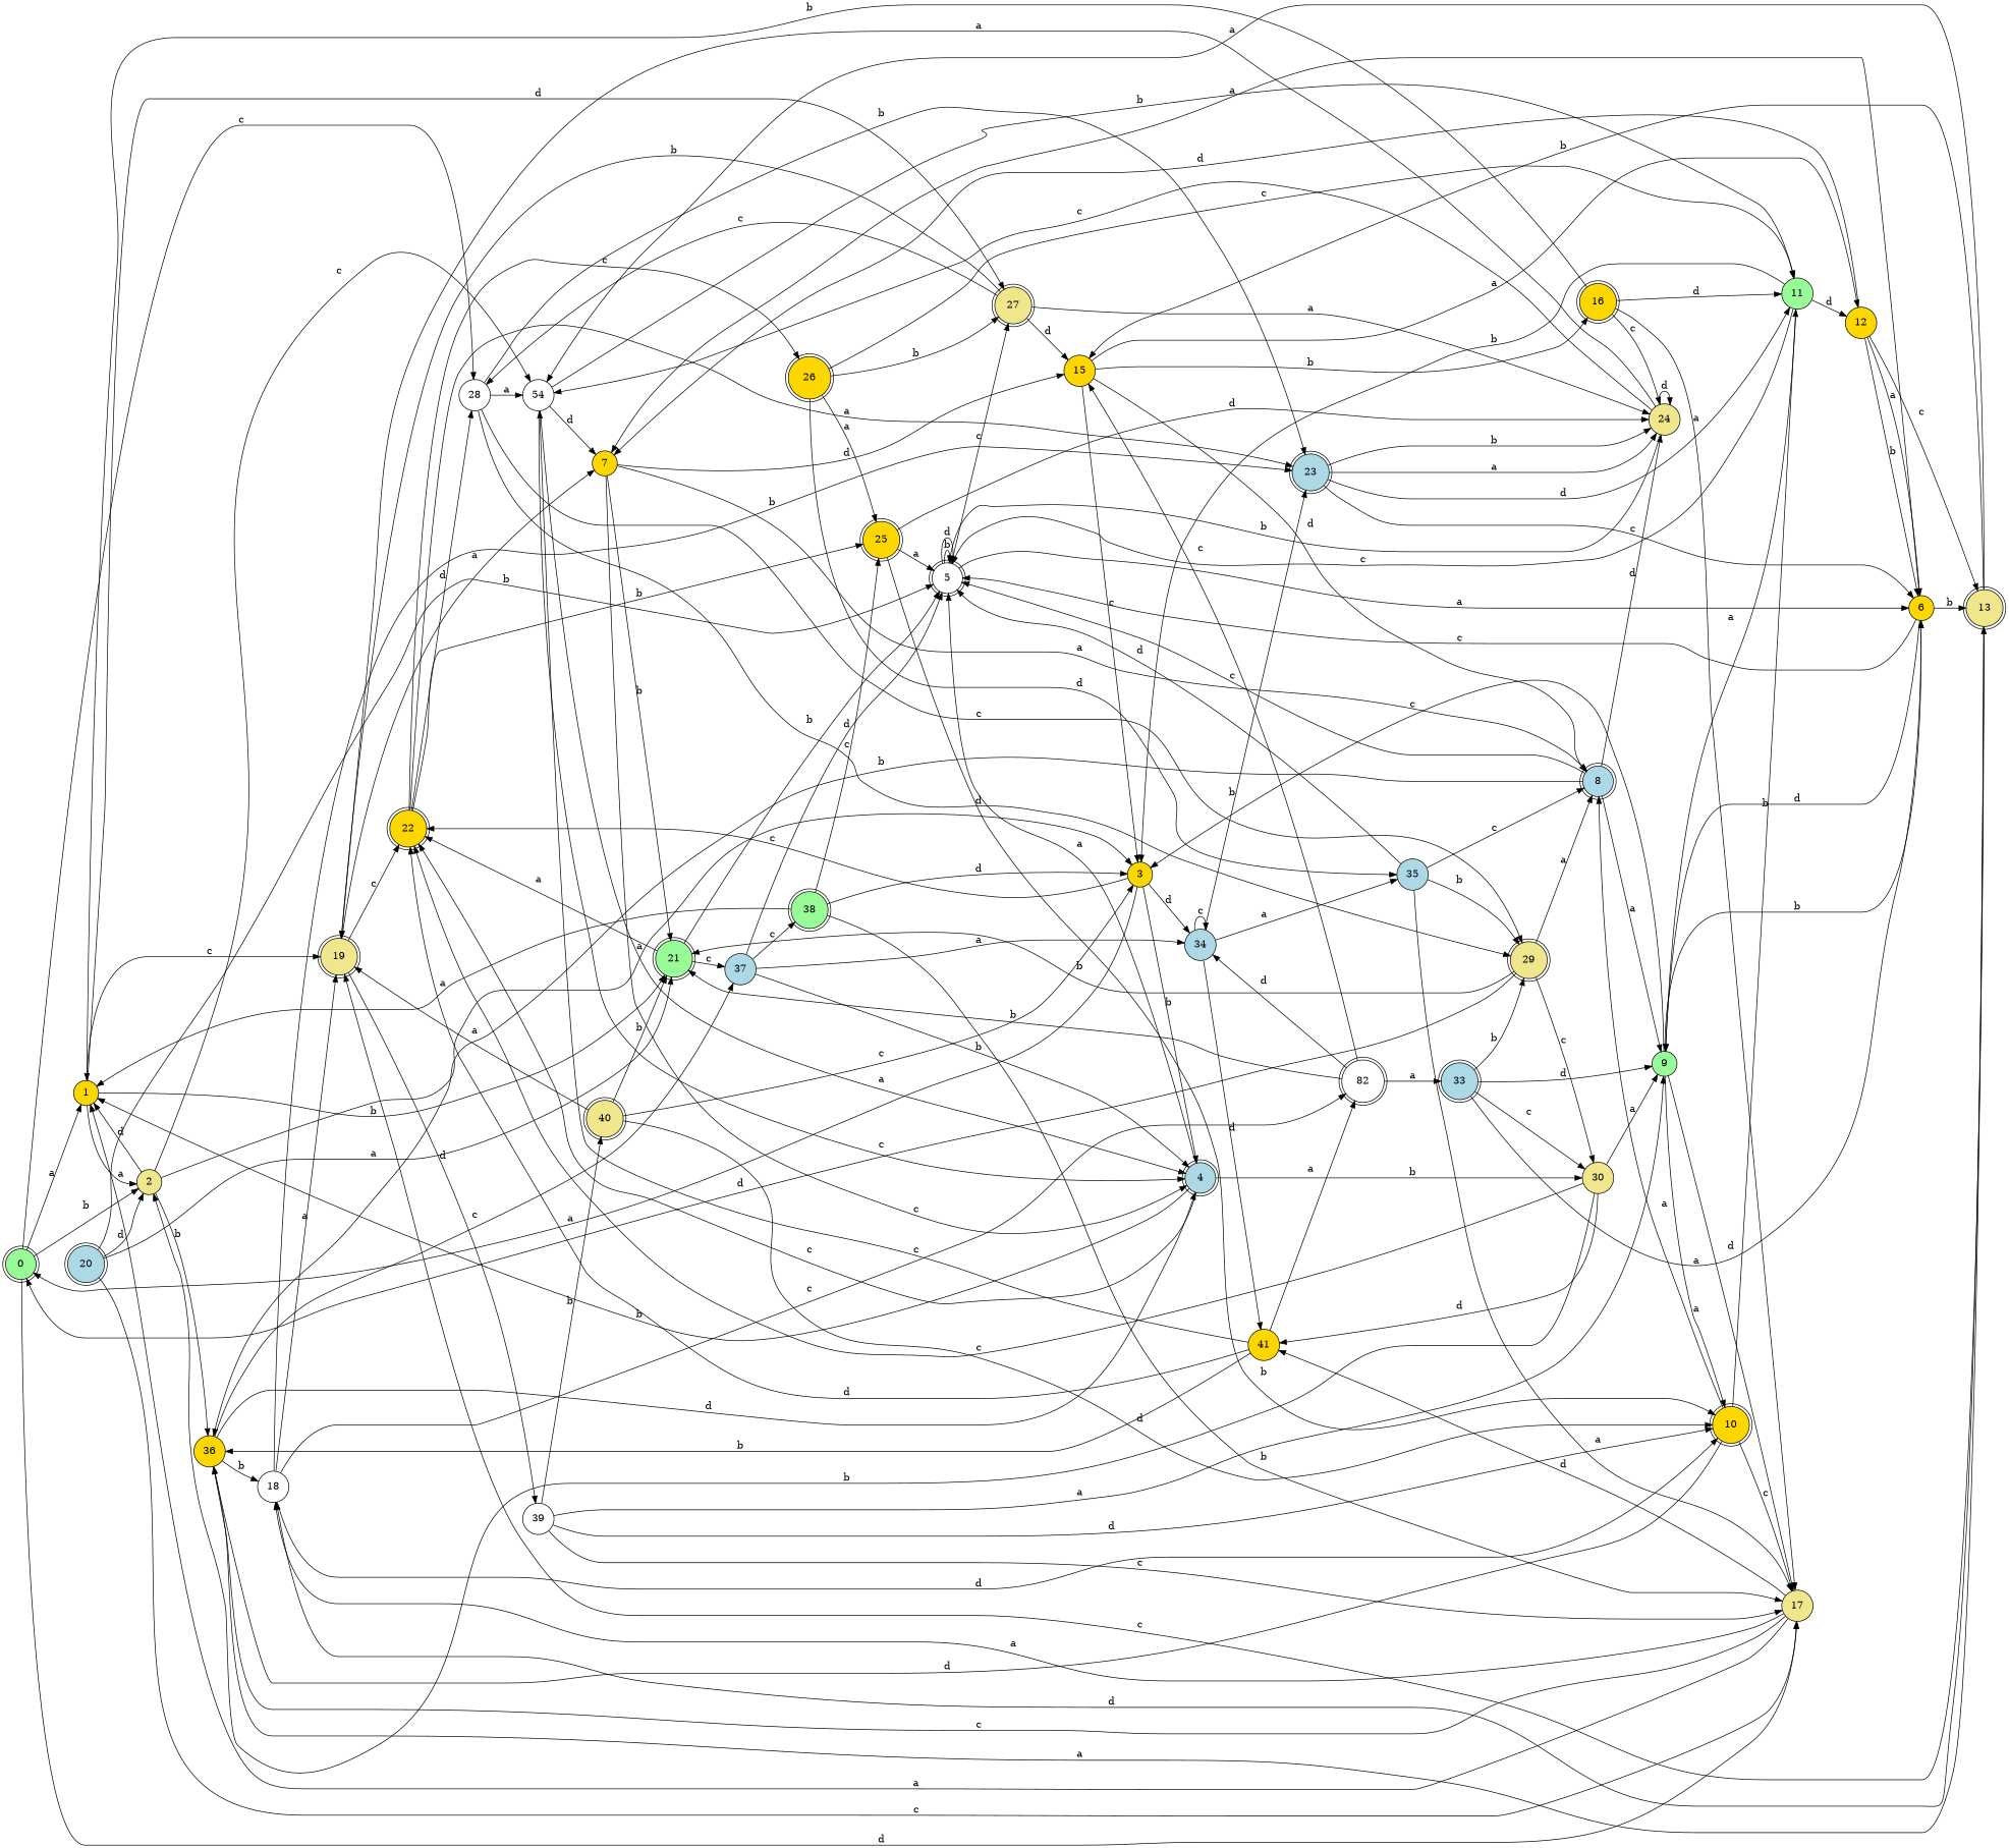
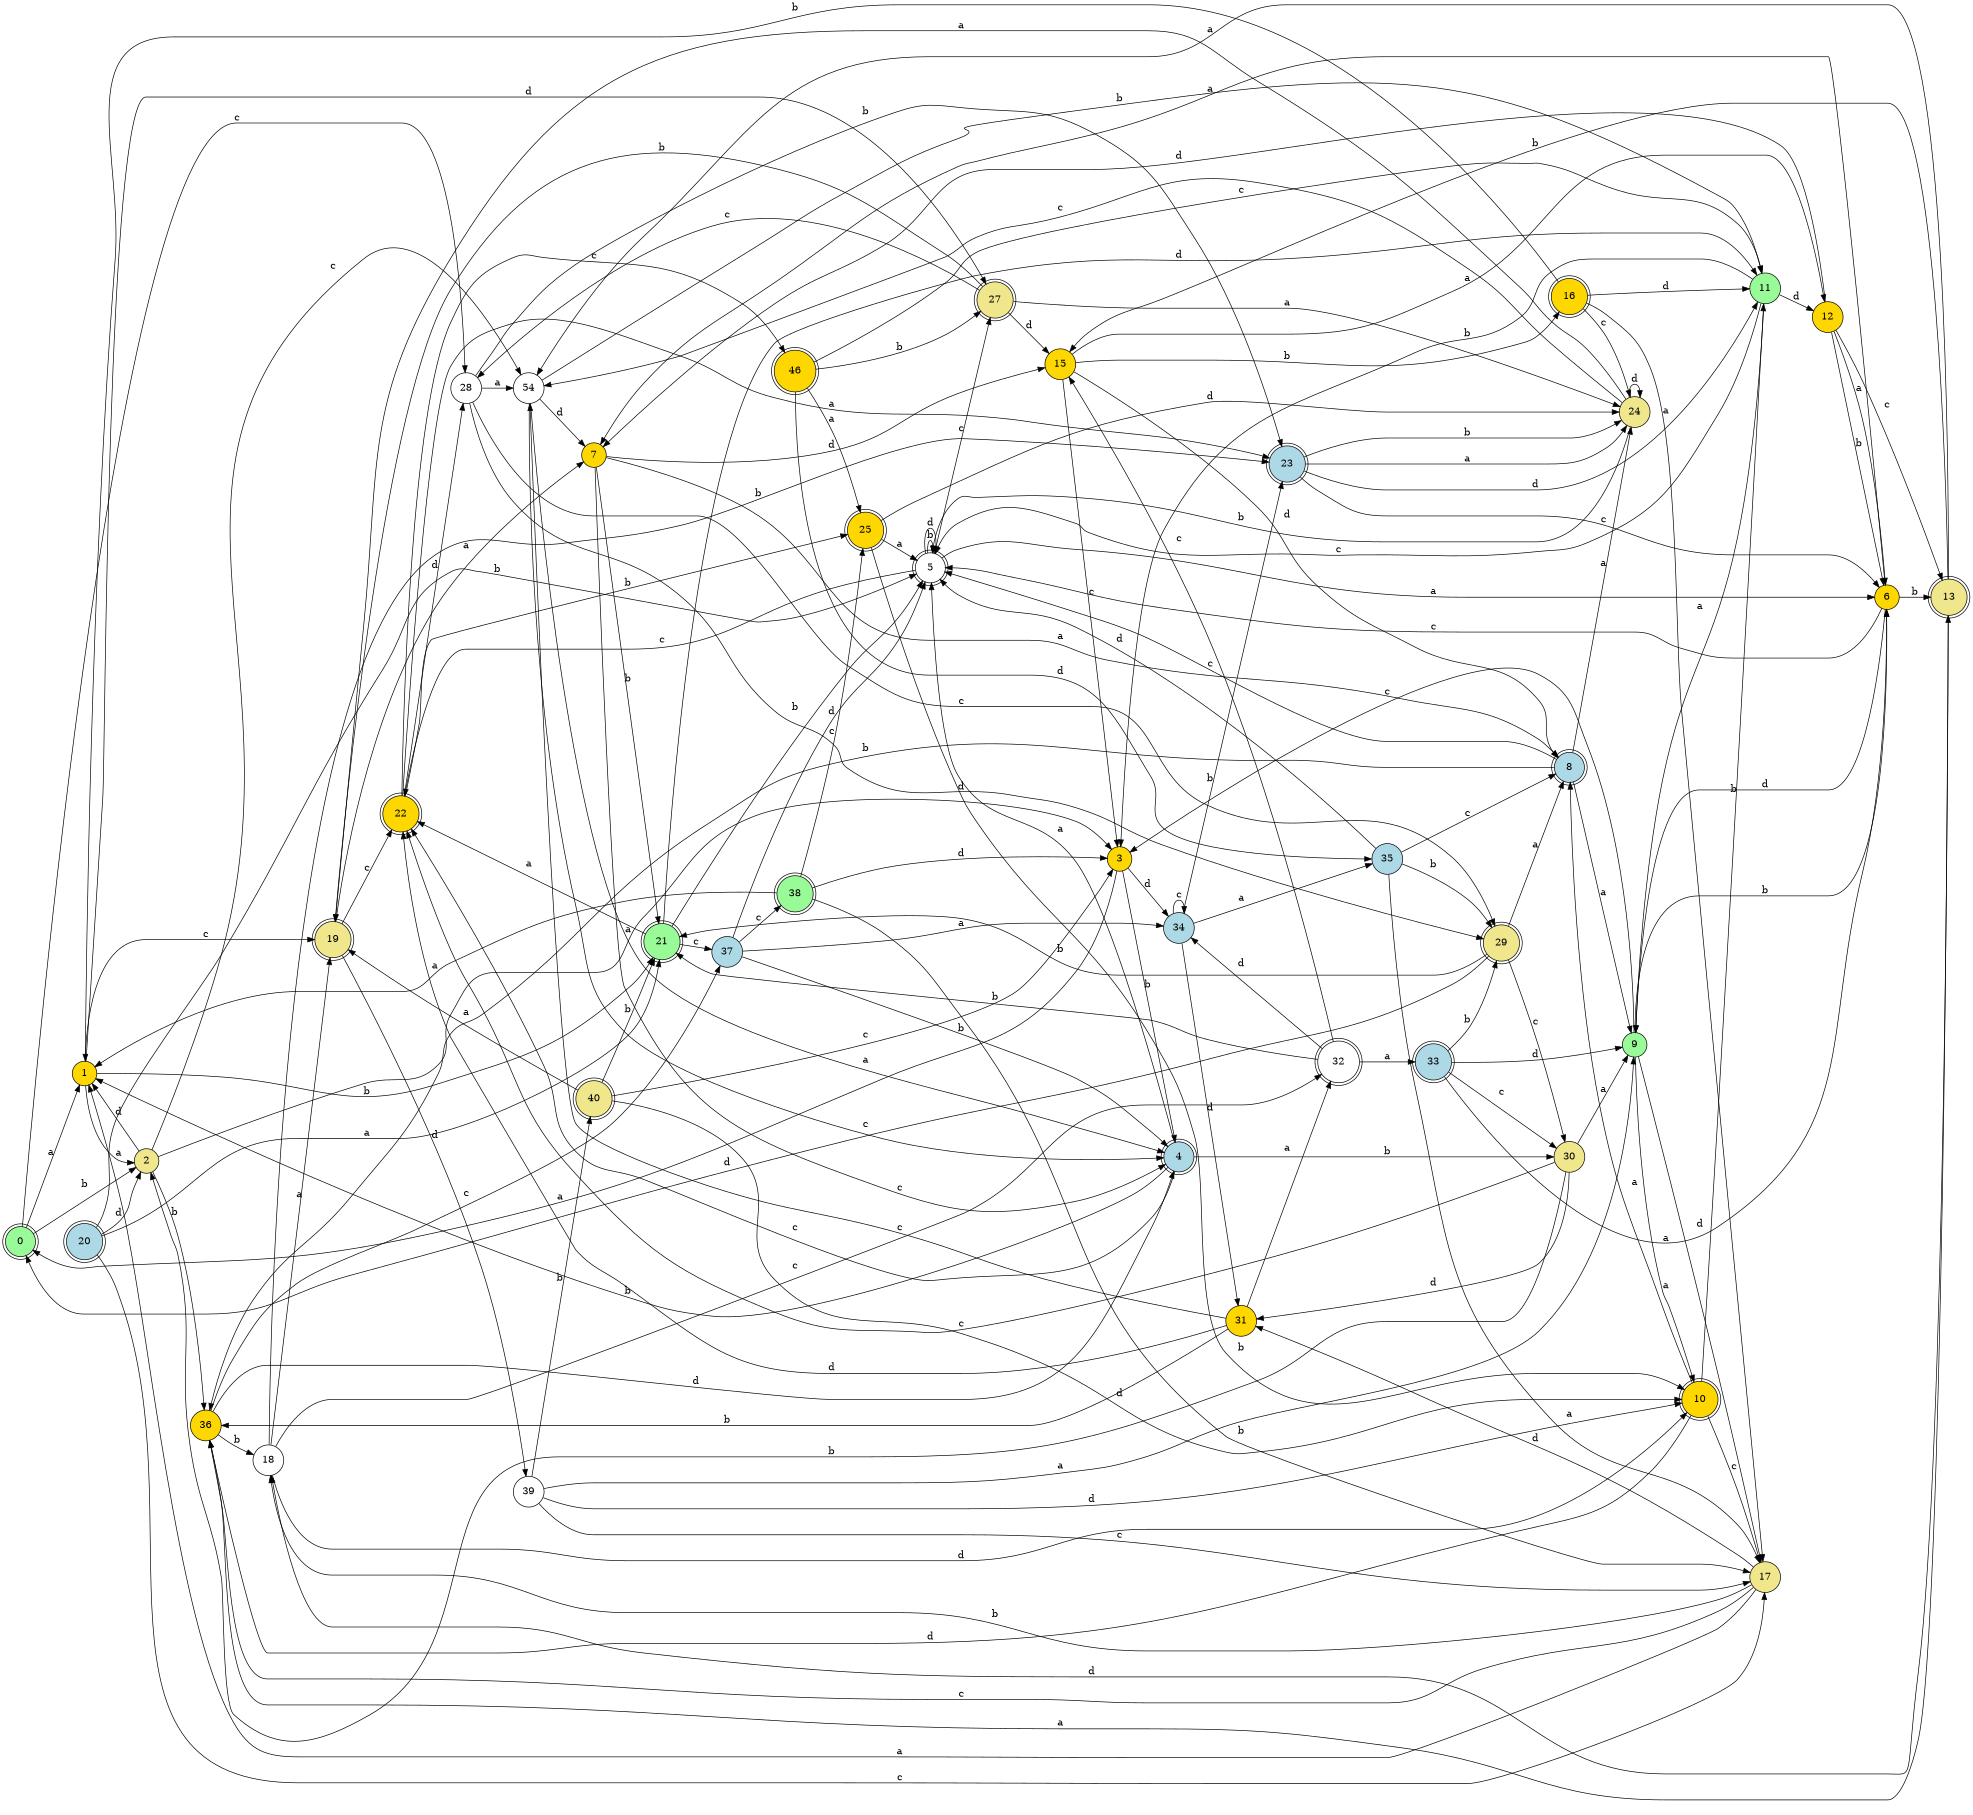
  digraph {
    rankdir=LR
    node [color=black fillcolor=gold shape=circle style=filled]
    n1 [fillcolor=palegreen label=0 shape=doublecircle style="rounded,filled"]
    n2 [label=1]
    n3 [fillcolor=khaki label=2]
    n4 [fillcolor=khaki label=17]
    n5 [fillcolor=white label=28]
    n6 [fillcolor=khaki label=19 shape=doublecircle style="rounded,filled"]
    n7 [fillcolor=palegreen label=21 shape=doublecircle style="rounded,filled"]
    n8 [fillcolor=khaki label=27 shape=doublecircle style="rounded,filled"]
    n9 [label=3]
    n10 [fillcolor=white label=54]
    n11 [label=36]
    n12 [fillcolor=white label=18]
-   n13 [label=41]
+   n13 [label=31]
    n14 [fillcolor=lightblue label=23 shape=doublecircle style="rounded,filled"]
    n15 [fillcolor=khaki label=29 shape=doublecircle style="rounded,filled"]
    n16 [label=22 shape=doublecircle style="rounded,filled"]
    n17 [label=7]
    n18 [fillcolor=white label=39]
    n19 [fillcolor=white label=5 shape=doublecircle style="rounded,filled"]
    n20 [fillcolor=palegreen label=11]
    n21 [fillcolor=lightblue label=37]
    n22 [label=15]
    n23 [fillcolor=khaki label=24]
    n24 [fillcolor=lightblue label=4 shape=doublecircle style="rounded,filled"]
    n25 [fillcolor=lightblue label=34]
    n26 [fillcolor=khaki label=13 shape=doublecircle style="rounded,filled"]
    n27 [fillcolor=khaki label=30]
    n28 [label=25 shape=doublecircle style="rounded,filled"]
-   n29 [label=26 shape=doublecircle style="rounded,filled"]
+   n29 [label=46 shape=doublecircle style="rounded,filled"]
    n30 [fillcolor=lightblue label=35]
    n31 [label=6]
    n32 [fillcolor=palegreen label=9]
    n33 [fillcolor=lightblue label=8 shape=doublecircle style="rounded,filled"]
    n34 [label=10 shape=doublecircle style="rounded,filled"]
    n35 [label=12]
    n36 [label=16 shape=doublecircle style="rounded,filled"]
-   n37 [fillcolor=white label=82 shape=doublecircle style="rounded,filled"]
+   n37 [fillcolor=white label=32 shape=doublecircle style="rounded,filled"]
    n38 [fillcolor=lightblue label=33 shape=doublecircle style="rounded,filled"]
    n39 [fillcolor=lightblue label=20 shape=doublecircle style="rounded,filled"]
    n40 [fillcolor=khaki label=40 shape=doublecircle style="rounded,filled"]
    n41 [fillcolor=palegreen label=38 shape=doublecircle style="rounded,filled"]
    n1 -> n2 [label=a]
    n1 -> n3 [label=b]
-   n1 -> n4 [label=d]
    n1 -> n5 [label=c]
    n2 -> n3 [label=a]
    n2 -> n6 [label=c]
    n2 -> n7 [label=b]
    n2 -> n8 [label=d]
    n3 -> n2 [label=d]
    n3 -> n9 [label=a]
    n3 -> n10 [label=c]
    n3 -> n11 [label=b]
    n4 -> n2 [label=a]
    n4 -> n11 [label=c]
-   n4 -> n12 [label=a]
+   n4 -> n12 [label=b]
    n4 -> n13 [label=d]
    n5 -> n10 [label=a]
    n5 -> n14 [label=b]
    n5 -> n15 [label=c]
    n5 -> n15 [label=d]
    n6 -> n16 [label=c]
    n6 -> n17 [label=a]
    n6 -> n18 [label=d]
    n7 -> n16 [label=a]
    n7 -> n19 [label=b]
+   n7 -> n20 [label=d]
    n7 -> n21 [label=c]
    n8 -> n5 [label=c]
    n8 -> n6 [label=b]
    n8 -> n22 [label=d]
    n8 -> n23 [label=a]
    n9 -> n1 [label=a]
-   n9 -> n16 [label=c]
+   n19 -> n16 [label=c]
    n9 -> n24 [label=b]
    n9 -> n25 [label=d]
    n10 -> n17 [label=d]
    n10 -> n20 [label=b]
    n10 -> n24 [label=a]
    n10 -> n24 [label=c]
    n11 -> n12 [label=b]
    n11 -> n21 [label=c]
    n11 -> n24 [label=d]
    n11 -> n26 [label=a]
    n12 -> n6 [label=a]
    n12 -> n14 [label=b]
    n12 -> n34 [label=d]
    n12 -> n37 [label=c]
    n13 -> n10 [label=c]
    n13 -> n11 [label=b]
    n13 -> n16 [label=d]
    n13 -> n37 [label=a]
    n14 -> n20 [label=d]
    n14 -> n23 [label=a]
    n14 -> n23 [label=b]
    n14 -> n31 [label=c]
    n15 -> n1 [label=d]
    n15 -> n7 [label=b]
    n15 -> n27 [label=c]
    n15 -> n33 [label=a]
    n16 -> n5 [label=d]
    n16 -> n14 [label=a]
    n16 -> n28 [label=b]
    n16 -> n29 [label=c]
    n17 -> n7 [label=b]
    n17 -> n22 [label=d]
    n17 -> n24 [label=c]
    n17 -> n33 [label=a]
    n18 -> n4 [label=c]
    n18 -> n32 [label=a]
    n18 -> n34 [label=d]
    n18 -> n40 [label=b]
    n19 -> n8 [label=c]
    n19 -> n19 [label=b]
    n19 -> n19 [label=d]
    n19 -> n31 [label=a]
    n20 -> n9 [label=b]
    n20 -> n19 [label=c]
    n20 -> n32 [label=a]
    n20 -> n35 [label=d]
    n21 -> n19 [label=d]
    n21 -> n24 [label=b]
    n21 -> n25 [label=a]
    n21 -> n41 [label=c]
    n22 -> n9 [label=c]
    n22 -> n33 [label=d]
    n22 -> n35 [label=a]
    n22 -> n36 [label=b]
    n23 -> n6 [label=a]
    n23 -> n10 [label=c]
    n23 -> n19 [label=b]
    n23 -> n23 [label=d]
    n24 -> n2 [label=b]
    n24 -> n16 [label=c]
    n24 -> n19 [label=a]
    n24 -> n27 [label=b]
    n25 -> n13 [label=d]
    n25 -> n14 [label=b]
    n25 -> n25 [label=c]
    n25 -> n30 [label=a]
-   n26 -> n6 [label=c]
    n26 -> n10 [label=a]
    n26 -> n12 [label=d]
    n26 -> n22 [label=b]
    n27 -> n3 [label=b]
    n27 -> n13 [label=d]
    n27 -> n16 [label=c]
    n27 -> n32 [label=a]
    n28 -> n19 [label=a]
    n28 -> n23 [label=d]
    n28 -> n34 [label=b]
    n29 -> n8 [label=b]
    n29 -> n20 [label=c]
    n29 -> n28 [label=a]
    n29 -> n30 [label=d]
    n30 -> n4 [label=a]
    n30 -> n15 [label=b]
    n30 -> n19 [label=d]
    n30 -> n33 [label=c]
    n31 -> n17 [label=a]
    n31 -> n19 [label=c]
    n31 -> n26 [label=b]
    n31 -> n32 [label=d]
    n32 -> n4 [label=d]
    n32 -> n9 [label=c]
    n32 -> n31 [label=b]
    n32 -> n34 [label=a]
    n33 -> n11 [label=b]
    n33 -> n19 [label=c]
-   n33 -> n23 [label=d]
+   n33 -> n23 [label=a]
    n33 -> n32 [label=a]
    n34 -> n4 [label=c]
    n34 -> n11 [label=d]
    n34 -> n20 [label=b]
    n34 -> n33 [label=a]
    n35 -> n17 [label=d]
    n35 -> n26 [label=c]
    n35 -> n31 [label=a]
    n35 -> n31 [label=b]
    n36 -> n2 [label=b]
    n36 -> n4 [label=a]
    n36 -> n20 [label=d]
    n36 -> n23 [label=c]
    n37 -> n7 [label=b]
    n37 -> n22 [label=c]
    n37 -> n25 [label=d]
    n37 -> n38 [label=a]
    n38 -> n15 [label=b]
    n38 -> n27 [label=c]
    n38 -> n31 [label=a]
    n38 -> n32 [label=d]
    n39 -> n3 [label=d]
    n39 -> n4 [label=c]
    n39 -> n7 [label=a]
    n39 -> n19 [label=b]
    n40 -> n6 [label=a]
    n40 -> n7 [label=b]
    n40 -> n9 [label=c]
    n40 -> n34 [label=d]
    n41 -> n2 [label=a]
    n41 -> n4 [label=b]
    n41 -> n9 [label=d]
    n41 -> n28 [label=c]
  }
